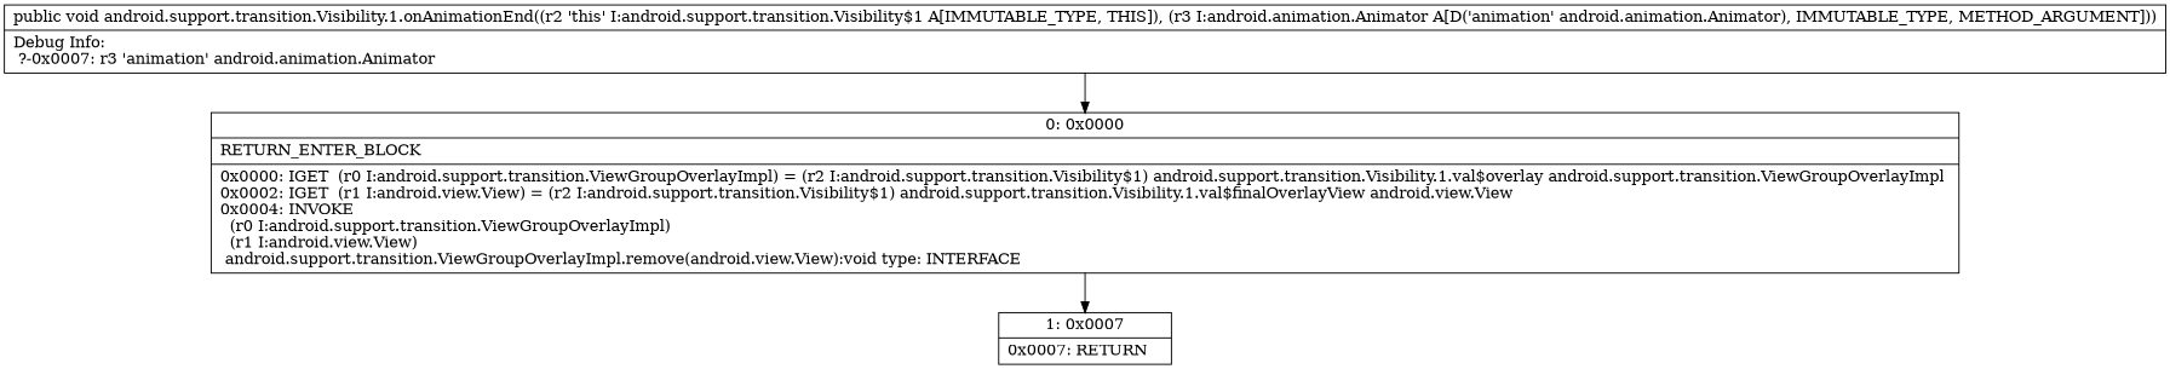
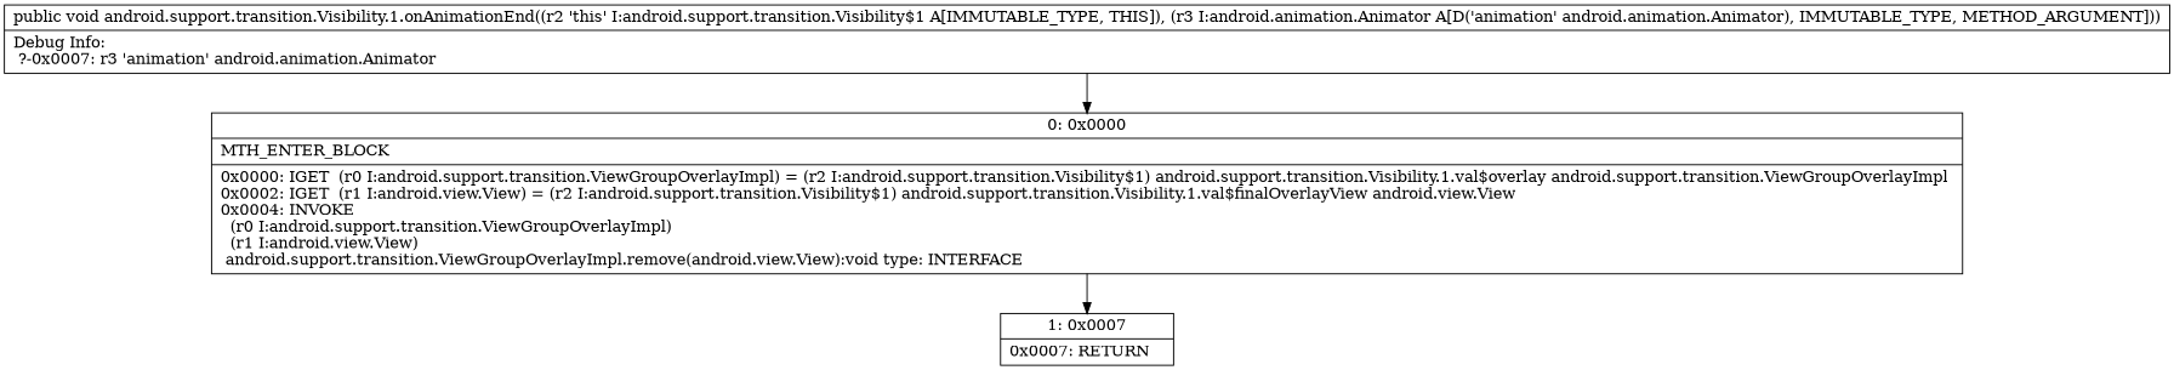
  digraph {
    node [shape=record]
-   n1 [label="{0\:\ 0x0000|RETURN_ENTER_BLOCK\l|0x0000: IGET  (r0 I:android.support.transition.ViewGroupOverlayImpl) = (r2 I:android.support.transition.Visibility$1) android.support.transition.Visibility.1.val$overlay android.support.transition.ViewGroupOverlayImpl \l0x0002: IGET  (r1 I:android.view.View) = (r2 I:android.support.transition.Visibility$1) android.support.transition.Visibility.1.val$finalOverlayView android.view.View \l0x0004: INVOKE  \l  (r0 I:android.support.transition.ViewGroupOverlayImpl)\l  (r1 I:android.view.View)\l android.support.transition.ViewGroupOverlayImpl.remove(android.view.View):void type: INTERFACE \l}"]
+   n1 [label="{0\:\ 0x0000|MTH_ENTER_BLOCK\l|0x0000: IGET  (r0 I:android.support.transition.ViewGroupOverlayImpl) = (r2 I:android.support.transition.Visibility$1) android.support.transition.Visibility.1.val$overlay android.support.transition.ViewGroupOverlayImpl \l0x0002: IGET  (r1 I:android.view.View) = (r2 I:android.support.transition.Visibility$1) android.support.transition.Visibility.1.val$finalOverlayView android.view.View \l0x0004: INVOKE  \l  (r0 I:android.support.transition.ViewGroupOverlayImpl)\l  (r1 I:android.view.View)\l android.support.transition.ViewGroupOverlayImpl.remove(android.view.View):void type: INTERFACE \l}"]
    n2 [label="{1\:\ 0x0007|0x0007: RETURN   \l}"]
    n3 [label="{public void android.support.transition.Visibility.1.onAnimationEnd((r2 'this' I:android.support.transition.Visibility$1 A[IMMUTABLE_TYPE, THIS]), (r3 I:android.animation.Animator A[D('animation' android.animation.Animator), IMMUTABLE_TYPE, METHOD_ARGUMENT]))  | Debug Info:\l  ?\-0x0007: r3 'animation' android.animation.Animator\l}"]
    n1 -> n2
    n3 -> n1
  }
